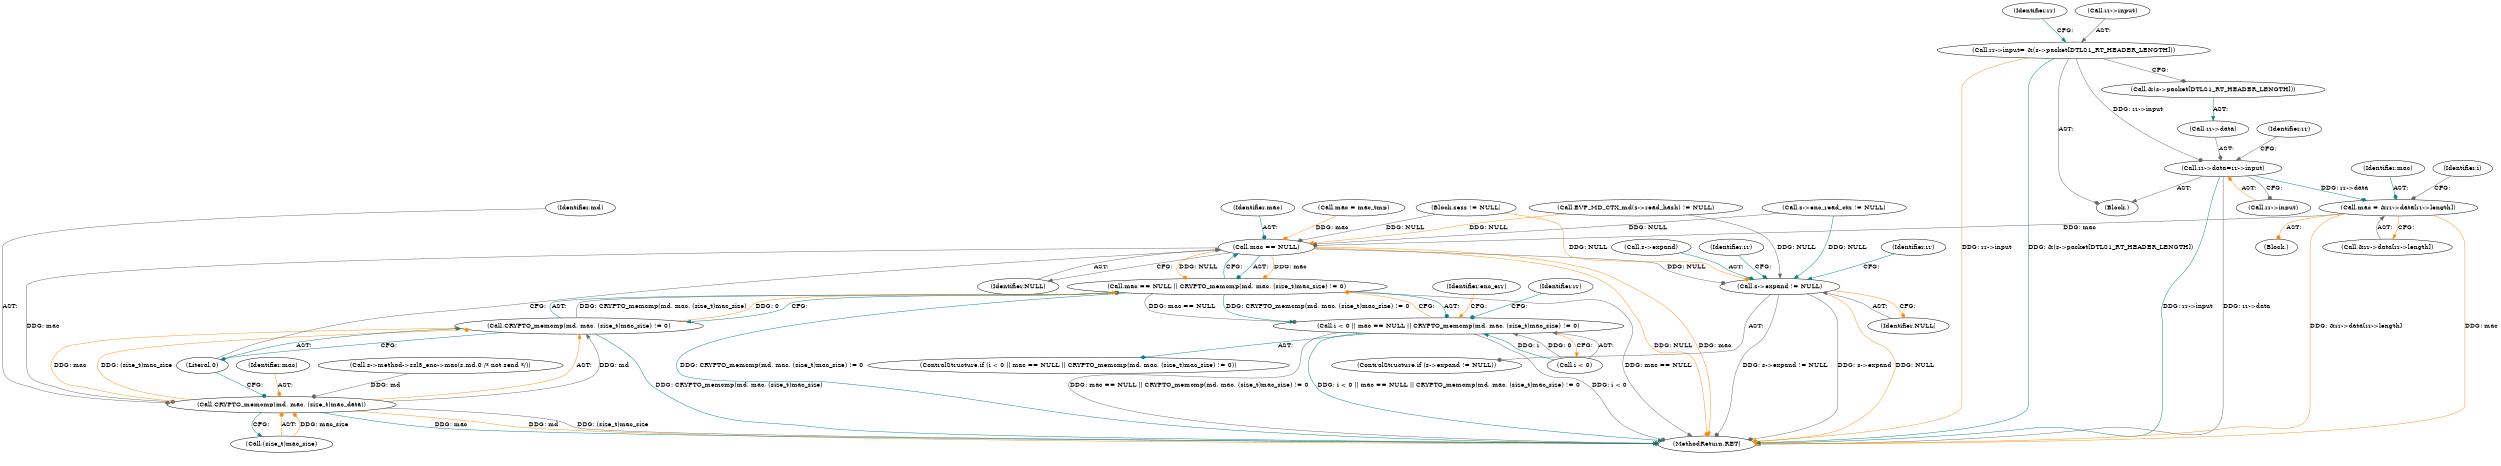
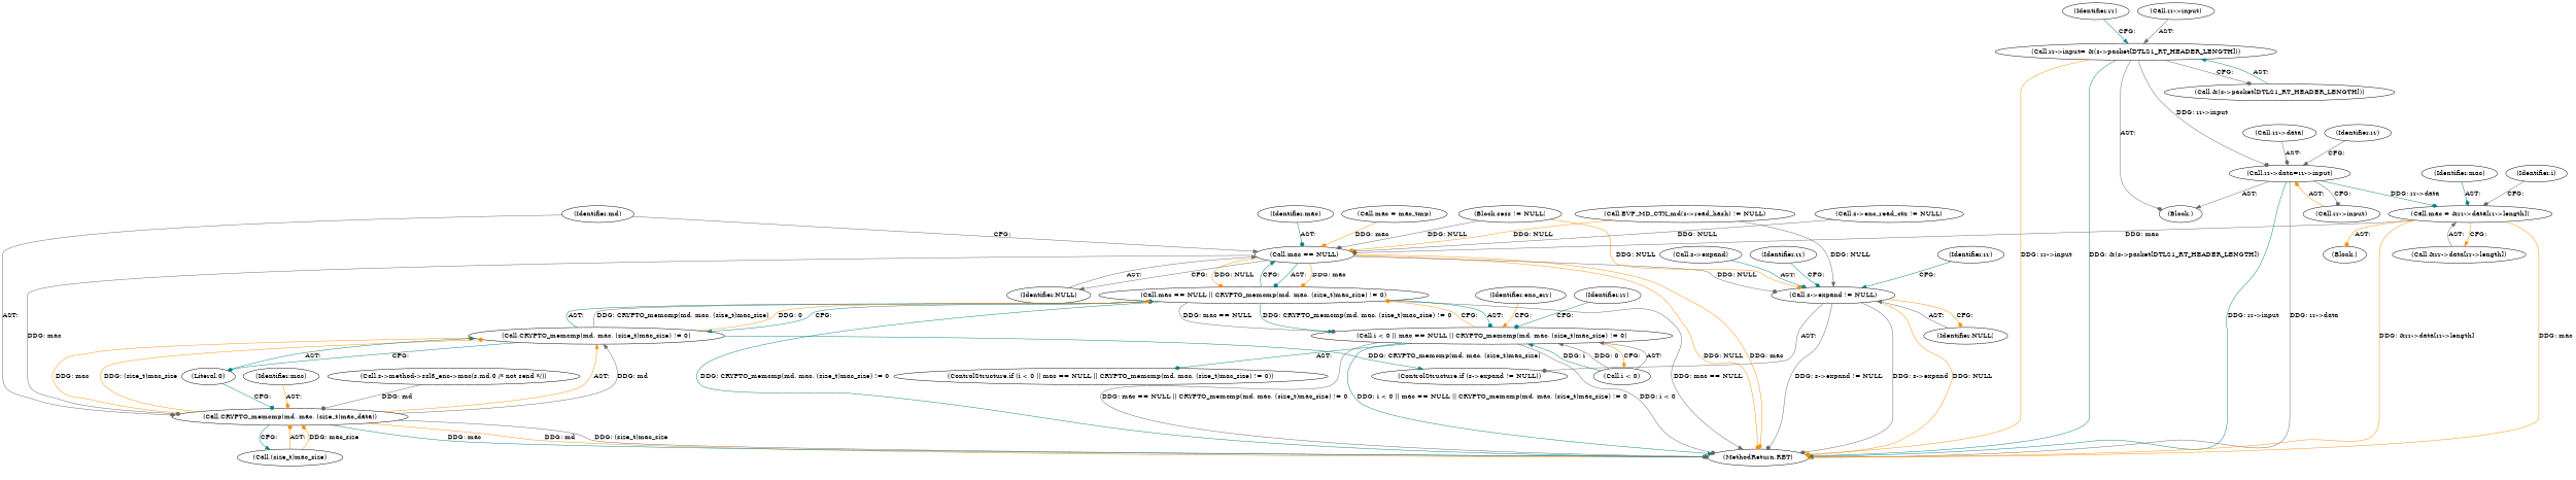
  digraph {
    edge [arrowhead=normal color=gray40]
    n1 [label="(Call,rr->data=rr->input)"]
    n2 [label="(Call,mac = &rr->data[rr->length])"]
    n3 [label="(MethodReturn,RET)"]
    n4 [label="(Call,rr->input)"]
    n5 [label="(Block,)"]
    n6 [label="(Call,mac == NULL)"]
    n7 [label="(Call,&rr->data[rr->length])"]
    n8 [label="(Block,)"]
    n9 [label="(Call,rr->input= &(s->packet[DTLS1_RT_HEADER_LENGTH]))"]
    n10 [label="(Call,&(s->packet[DTLS1_RT_HEADER_LENGTH]))"]
    n11 [label="(Call,mac == NULL || CRYPTO_memcmp(md, mac, (size_t)mac_size) != 0)"]
    n12 [label="(Call,CRYPTO_memcmp(md, mac, (size_t)mac_data))"]
    n13 [label="(Call,s->expand != NULL)"]
    n14 [label="(Identifier,NULL)"]
    n15 [label="(Call,i < 0 || mac == NULL || CRYPTO_memcmp(md, mac, (size_t)mac_size) != 0)"]
    n16 [label="(Call,CRYPTO_memcmp(md, mac, (size_t)mac_size) != 0)"]
    n17 [label="(Call,(size_t)mac_size)"]
    n18 [label="(Identifier,NULL)"]
    n19 [label="(ControlStructure,if (s->expand != NULL))"]
    n20 [label="(Call,i < 0)"]
    n21 [label="(ControlStructure,if (i < 0 || mac == NULL || CRYPTO_memcmp(md, mac, (size_t)mac_size) != 0))"]
    n22 [label="(Literal,0)"]
    n23 [label="(Identifier,mac)"]
    n24 [label="(Identifier,rr)"]
    n25 [label="(Identifier,i)"]
    n26 [label="(Identifier,mac)"]
    n27 [label="(Call,s->method->ssl3_enc->mac(s,md,0 /* not send */))"]
    n28 [label="(Identifier,rr)"]
    n29 [label="(Call,s->enc_read_ctx != NULL)"]
    n30 [label="(Identifier,rr)"]
    n31 [label="(Identifier,rr)"]
    n32 [label="(Call,EVP_MD_CTX_md(s->read_hash) != NULL)"]
    n33 [label="(Identifier,mac)"]
    n34 [label="(Identifier,rr)"]
    n35 [label="(Call,mac = mac_tmp)"]
    n36 [label="(Call,rr->input)"]
    n37 [label="(Block,sess != NULL)"]
    n38 [label="(Identifier,enc_err)"]
    n39 [label="(Identifier,md)"]
    n40 [label="(Call,rr->data)"]
    n41 [label="(Call,s->expand)"]
    n1 -> n2 [arrowhead=diamond color=teal label="DDG: rr->data"]
    n1 -> n3 [arrowhead=diamond color=teal label="DDG: rr->input"]
    n1 -> n3 [label="DDG: rr->data"]
    n1 -> n4 [arrowhead=dot label="CFG: "]
    n1 -> n5 [label="AST: "]
    n2 -> n3 [arrowhead=dot color=darkorange label="DDG: &rr->data[rr->length]"]
    n2 -> n3 [arrowhead=dot color=darkorange label="DDG: mac"]
    n2 -> n6 [arrowhead=dot label="DDG: mac"]
    n2 -> n7 [color=darkorange label="CFG: "]
    n2 -> n8 [arrowhead=dot color=darkorange label="AST: "]
    n4 -> n1 [arrowhead=diamond color=darkorange label="AST: "]
    n6 -> n3 [arrowhead=dot color=darkorange label="DDG: NULL"]
    n6 -> n3 [arrowhead=diamond color=darkorange label="DDG: mac"]
    n6 -> n11 [arrowhead=dot color=teal label="AST: "]
    n6 -> n11 [arrowhead=diamond color=darkorange label="DDG: mac"]
    n6 -> n11 [arrowhead=diamond color=darkorange label="DDG: NULL"]
    n6 -> n12 [arrowhead=dot label="DDG: mac"]
    n6 -> n13 [arrowhead=dot label="DDG: NULL"]
    n6 -> n14 [label="CFG: "]
    n7 -> n2 [label="AST: "]
    n9 -> n1 [arrowhead=dot label="DDG: rr->input"]
    n9 -> n3 [arrowhead=dot color=darkorange label="DDG: rr->input"]
    n9 -> n3 [color=teal label="DDG: &(s->packet[DTLS1_RT_HEADER_LENGTH])"]
    n9 -> n5 [arrowhead=diamond label="AST: "]
    n9 -> n10 [arrowhead=diamond label="CFG: "]
-   n10 -> n40 [color=teal label="AST: "]
+   n10 -> n9 [color=teal label="AST: "]
    n11 -> n3 [color=teal label="DDG: CRYPTO_memcmp(md, mac, (size_t)mac_size) != 0"]
    n11 -> n3 [label="DDG: mac == NULL"]
    n11 -> n6 [color=teal label="CFG: "]
    n11 -> n15 [arrowhead=dot color=teal label="AST: "]
    n11 -> n15 [arrowhead=dot label="DDG: mac == NULL"]
    n11 -> n15 [color=teal label="DDG: CRYPTO_memcmp(md, mac, (size_t)mac_size) != 0"]
    n11 -> n16 [color=teal label="CFG: "]
    n12 -> n3 [arrowhead=dot color=darkorange label="DDG: md"]
    n12 -> n3 [arrowhead=dot label="DDG: (size_t)mac_size"]
    n12 -> n3 [color=teal label="DDG: mac"]
    n12 -> n16 [color=darkorange label="AST: "]
    n12 -> n16 [label="DDG: md"]
    n12 -> n16 [arrowhead=diamond color=darkorange label="DDG: mac"]
    n12 -> n16 [arrowhead=dot color=darkorange label="DDG: (size_t)mac_size"]
    n12 -> n17 [color=teal label="CFG: "]
    n13 -> n3 [arrowhead=dot color=darkorange label="DDG: NULL"]
    n13 -> n3 [arrowhead=dot label="DDG: s->expand != NULL"]
    n13 -> n3 [arrowhead=diamond label="DDG: s->expand"]
    n13 -> n18 [arrowhead=diamond color=darkorange label="CFG: "]
    n13 -> n19 [arrowhead=dot label="AST: "]
    n14 -> n6 [label="AST: "]
    n15 -> n3 [arrowhead=dot label="DDG: i < 0"]
    n15 -> n3 [arrowhead=diamond label="DDG: mac == NULL || CRYPTO_memcmp(md, mac, (size_t)mac_size) != 0"]
    n15 -> n3 [color=teal label="DDG: i < 0 || mac == NULL || CRYPTO_memcmp(md, mac, (size_t)mac_size) != 0"]
    n15 -> n11 [arrowhead=dot color=darkorange label="CFG: "]
    n15 -> n20 [color=darkorange label="CFG: "]
    n15 -> n21 [arrowhead=diamond color=teal label="AST: "]
-   n16 -> n3 [color=teal label="DDG: CRYPTO_memcmp(md, mac, (size_t)mac_size)"]
+   n16 -> n19 [color=teal label="DDG: CRYPTO_memcmp(md, mac, (size_t)mac_size)"]
    n16 -> n11 [arrowhead=dot color=teal label="AST: "]
    n16 -> n11 [arrowhead=diamond label="DDG: CRYPTO_memcmp(md, mac, (size_t)mac_size)"]
    n16 -> n11 [color=darkorange label="DDG: 0"]
    n16 -> n22 [arrowhead=diamond color=teal label="CFG: "]
    n17 -> n12 [arrowhead=dot color=darkorange label="AST: "]
    n17 -> n12 [arrowhead=diamond color=darkorange label="DDG: mac_size"]
    n18 -> n13 [label="AST: "]
    n20 -> n15 [label="AST: "]
    n20 -> n15 [color=teal label="DDG: i"]
    n20 -> n15 [label="DDG: 0"]
    n22 -> n12 [arrowhead=dot color=teal label="CFG: "]
    n22 -> n16 [color=teal label="AST: "]
    n23 -> n12 [arrowhead=diamond color=darkorange label="AST: "]
    n24 -> n13 [color=teal label="CFG: "]
    n25 -> n2 [arrowhead=diamond label="CFG: "]
    n26 -> n2 [arrowhead=diamond color=teal label="AST: "]
    n27 -> n12 [arrowhead=dot label="DDG: md"]
    n28 -> n13 [arrowhead=diamond color=teal label="CFG: "]
    n29 -> n6 [label="DDG: NULL"]
-   n29 -> n13 [color=teal label="DDG: NULL"]
    n30 -> n9 [color=teal label="CFG: "]
    n31 -> n1 [label="CFG: "]
    n32 -> n6 [color=darkorange label="DDG: NULL"]
    n32 -> n13 [label="DDG: NULL"]
    n33 -> n6 [arrowhead=dot color=teal label="AST: "]
    n34 -> n15 [arrowhead=dot color=teal label="CFG: "]
    n35 -> n6 [arrowhead=diamond color=darkorange label="DDG: mac"]
    n36 -> n9 [label="AST: "]
    n37 -> n6 [arrowhead=diamond label="DDG: NULL"]
    n37 -> n13 [arrowhead=dot color=darkorange label="DDG: NULL"]
    n38 -> n15 [color=darkorange label="CFG: "]
-   n22 -> n6 [label="CFG: "]
+   n39 -> n6 [label="CFG: "]
    n39 -> n12 [arrowhead=diamond label="AST: "]
    n40 -> n1 [arrowhead=diamond label="AST: "]
    n41 -> n13 [arrowhead=diamond color=teal label="AST: "]
  }
